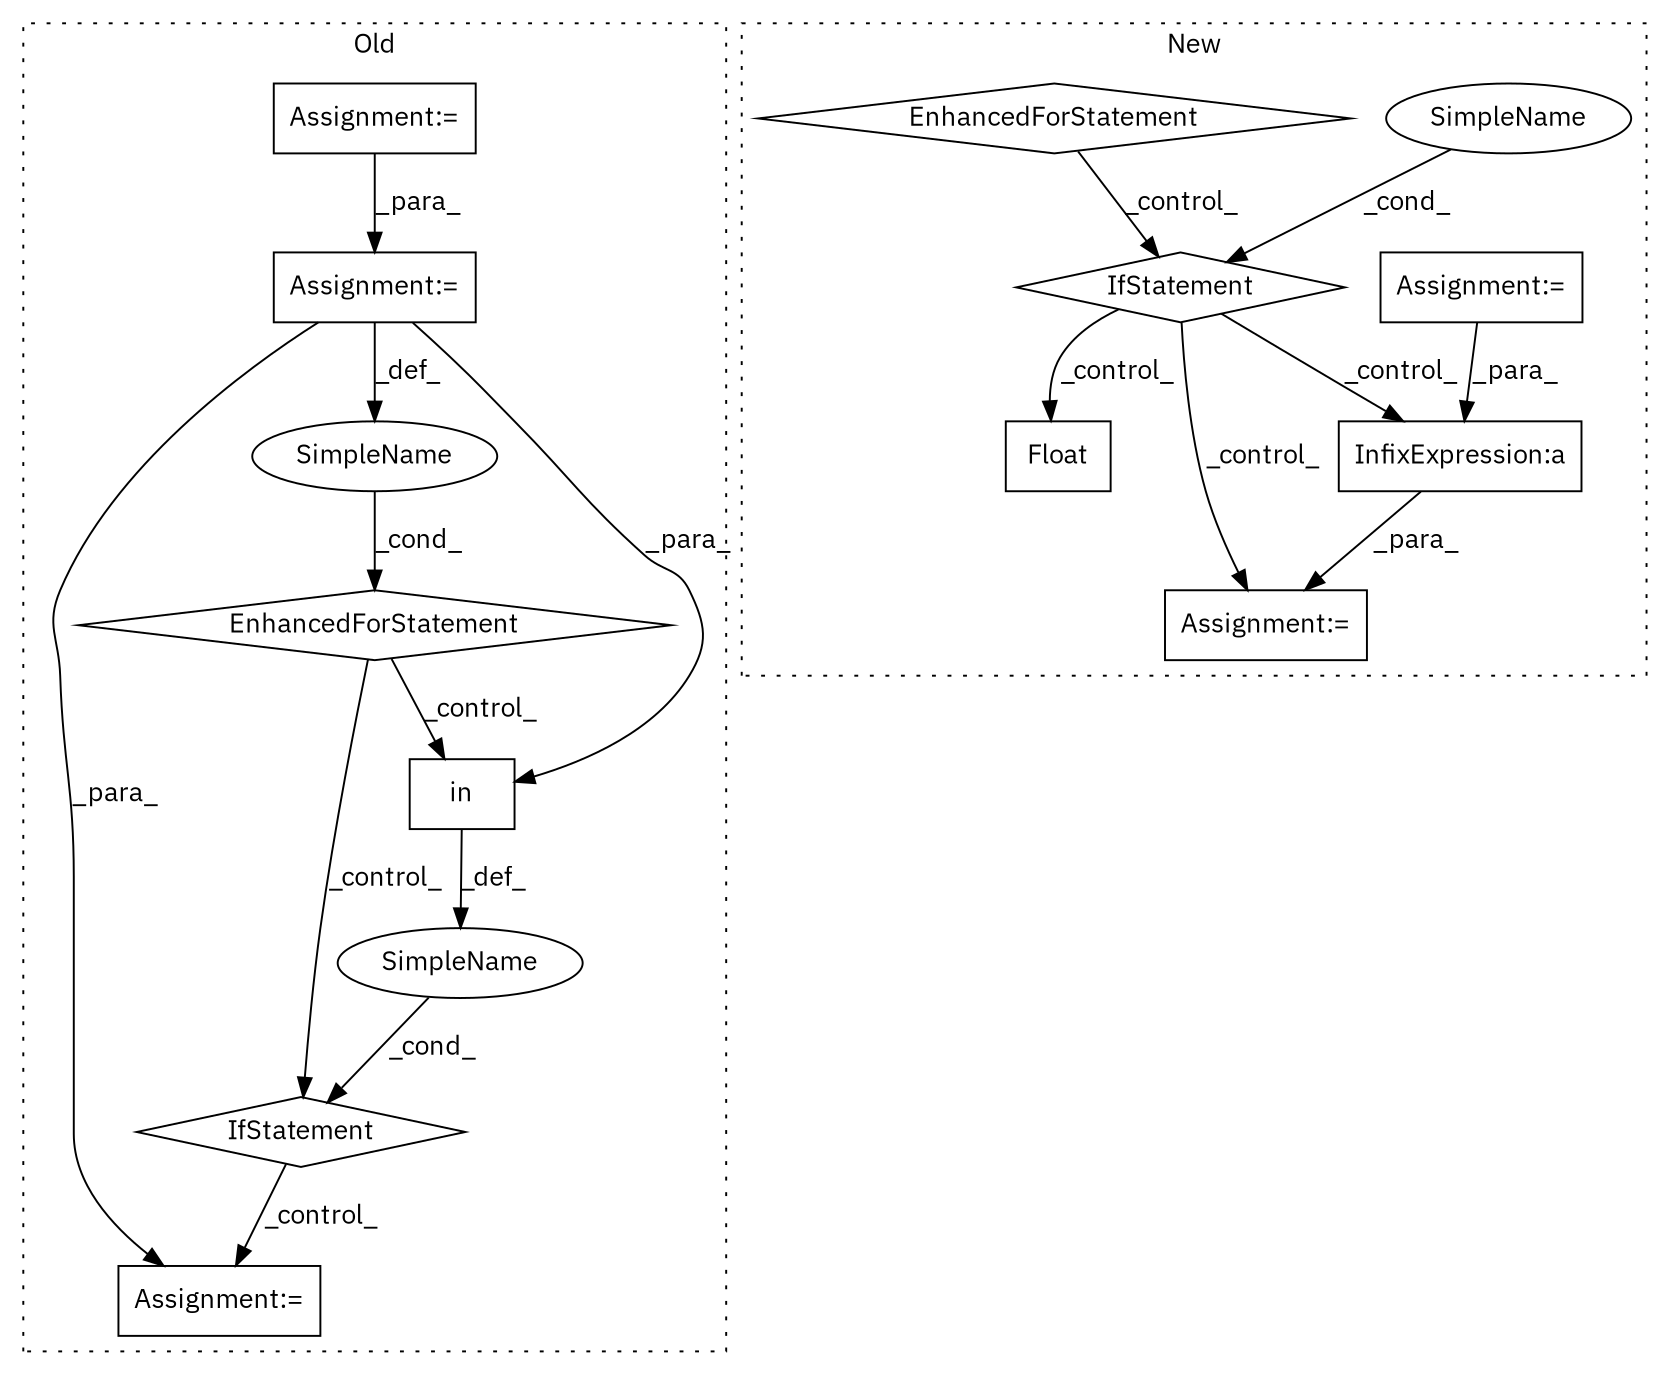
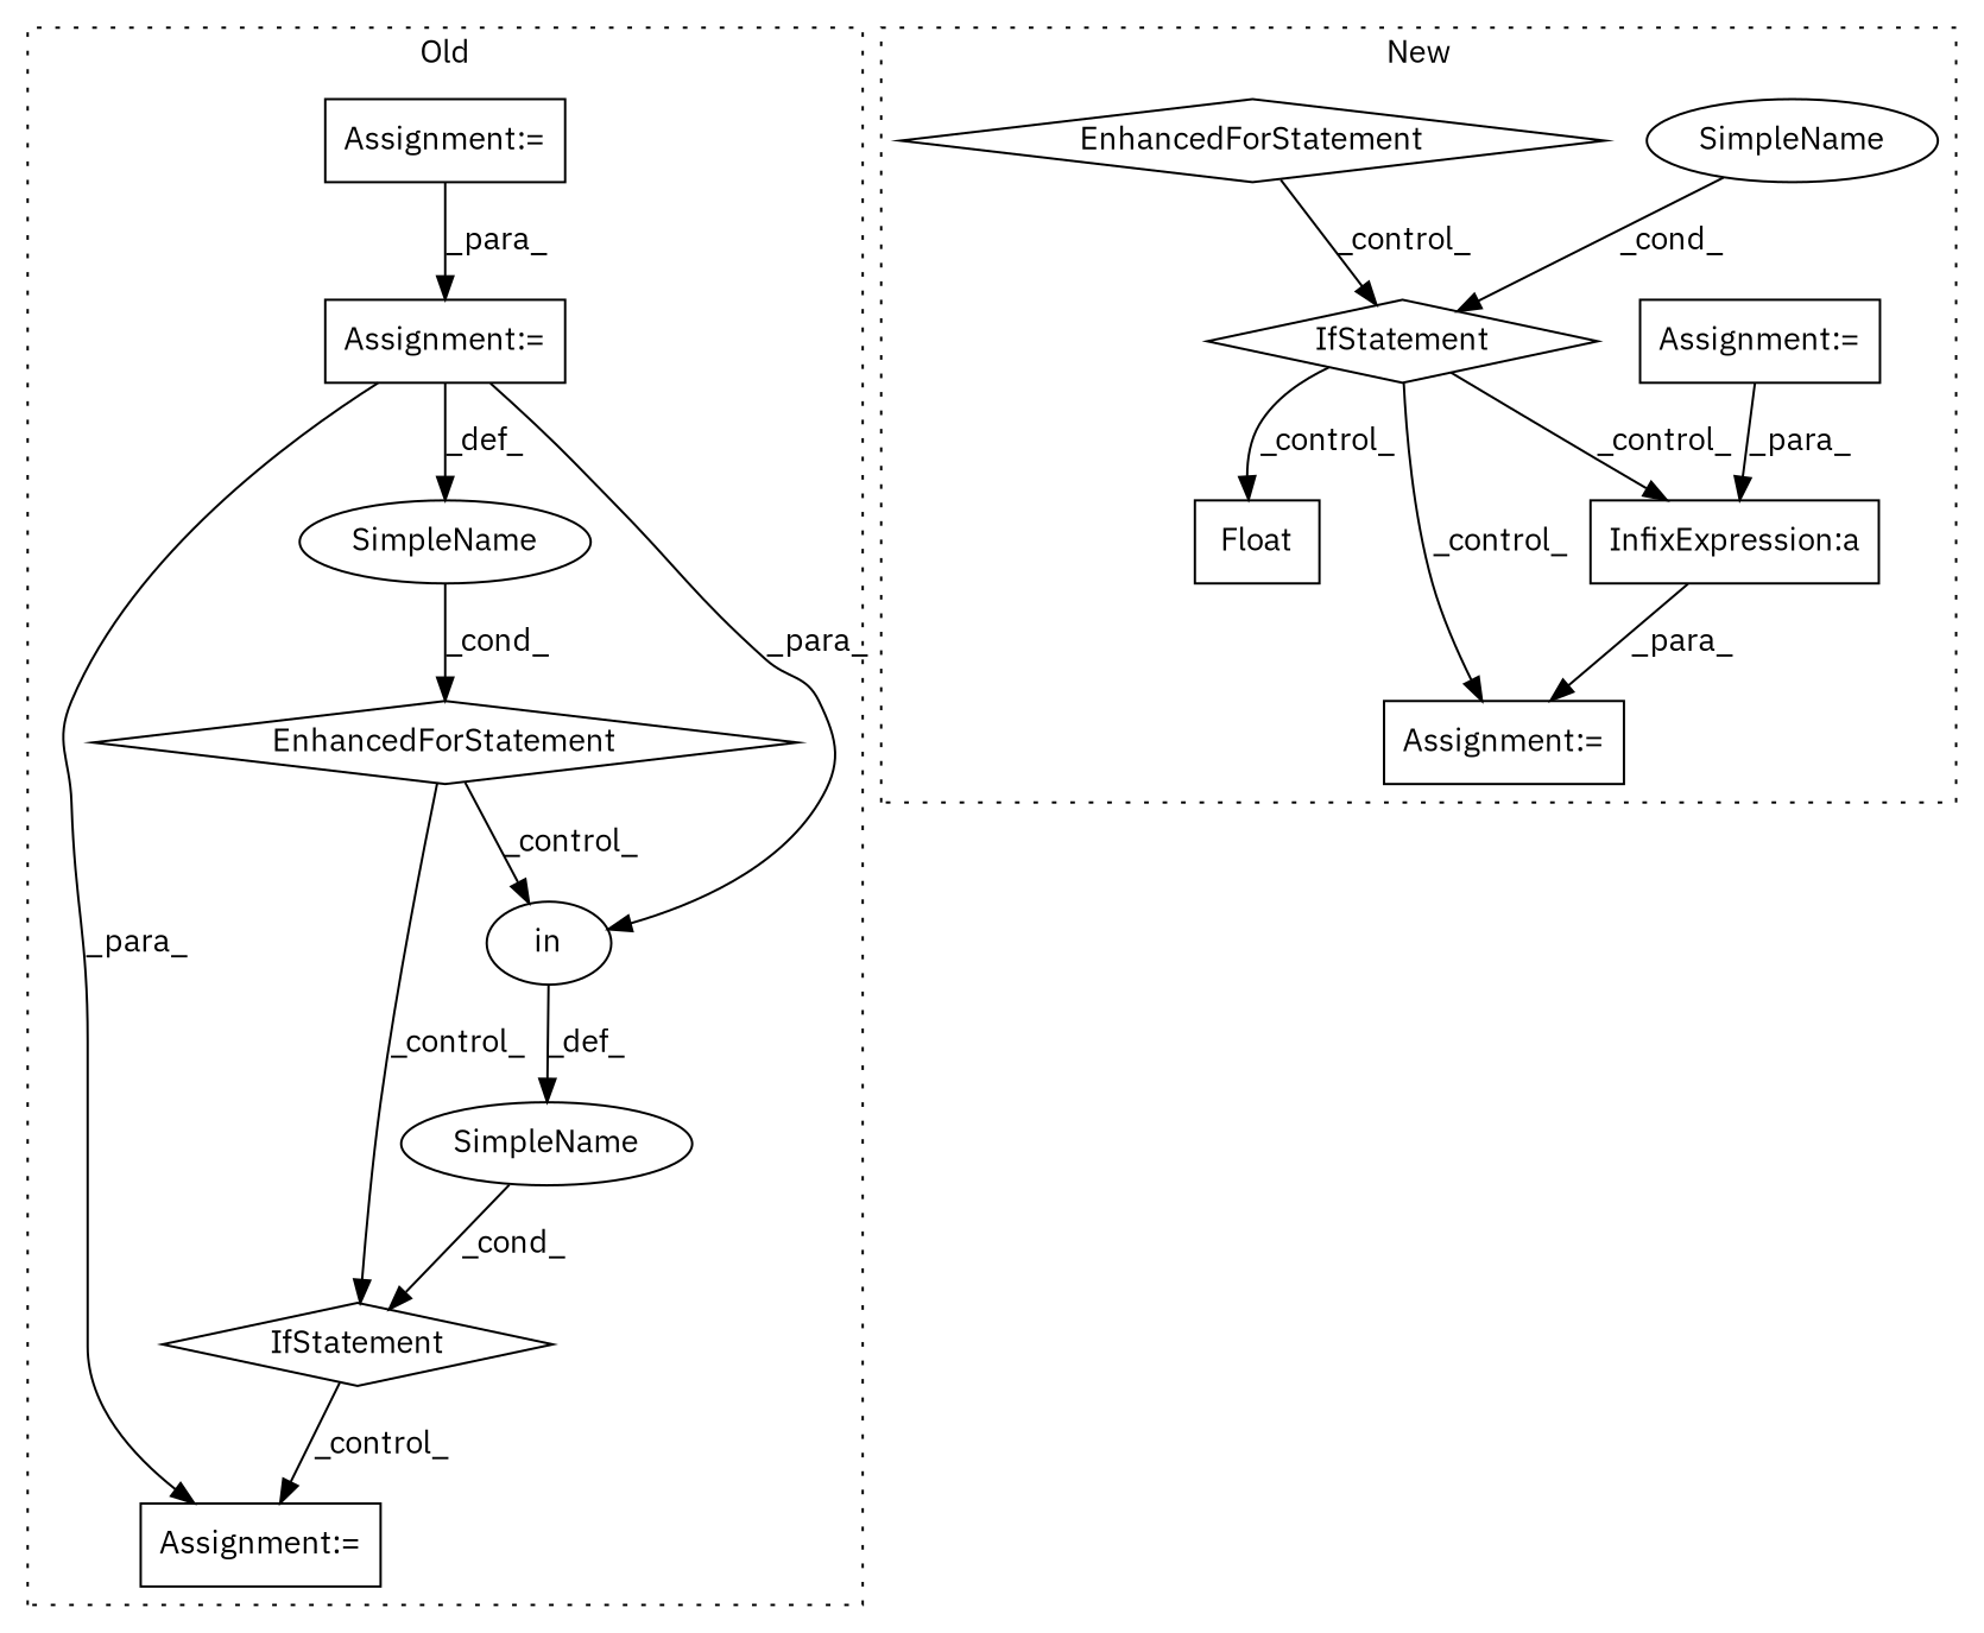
  digraph {
    fontname="IBM Plex Sans"
    node [a=7 fontname="IBM Plex Sans" l="53,2" shape=box]
    edge [fontname="IBM Plex Sans"]
    n1 [a=70 label=EnhancedForStatement s="4024,4099" shape=diamond]
    n2 [l=1 label="Assignment:=" s=3776]
    n3 [l=1 label="Assignment:=" s=4411]
    n4 [a=42 l=7 label=SimpleName s=4081 shape=ellipse]
    n5 [a=25 l="4,2" label=IfStatement s="4228,4386" shape=diamond]
    n6 [a=42 label=SimpleName shape=ellipse l=""]
-   n7 [a=105 l=18 label=in s=4256]
+   n7 [a=105 l=18 label=in s=4256 shape=ellipse]
    n8 [label="Assignment:=" s="4024,4099"]
    n9 [a=32 l="6,1" label=Float s="4484,4512"]
    n10 [l=1 label="Assignment:=" s=4482]
    n11 [l=4 label="Assignment:=" s=3473]
    n12 [a=25 l="4,2" label=IfStatement s="4412,4464" shape=diamond]
    n13 [a=42 label=SimpleName shape=ellipse l=""]
    n14 [a=70 label=EnhancedForStatement s="4095,4209" shape=diamond]
    n15 [a=27 l=3 label="InfixExpression:a" s=4513]
    subgraph cluster_1 {
      label=Old
      style=dotted
      n1
      n2
      n3
      n4
      n5
      n6
      n7
      n8
    }
    subgraph cluster_2 {
      label=New
      style=dotted
      n9
      n10
      n11
      n12
      n13
      n14
      n15
    }
    n1 -> n5 [label=_control_]
    n1 -> n7 [label=_control_]
    n2 -> n8 [label=_para_]
    n4 -> n1 [label=_cond_]
    n5 -> n3 [label=_control_]
    n6 -> n5 [label=_cond_]
    n7 -> n6 [label=_def_]
    n8 -> n3 [label=_para_]
    n8 -> n4 [label=_def_]
    n8 -> n7 [label=_para_]
    n11 -> n15 [label=_para_]
    n12 -> n9 [label=_control_]
    n12 -> n10 [label=_control_]
    n12 -> n15 [label=_control_]
    n13 -> n12 [label=_cond_]
    n14 -> n12 [label=_control_]
    n15 -> n10 [label=_para_]
  }
